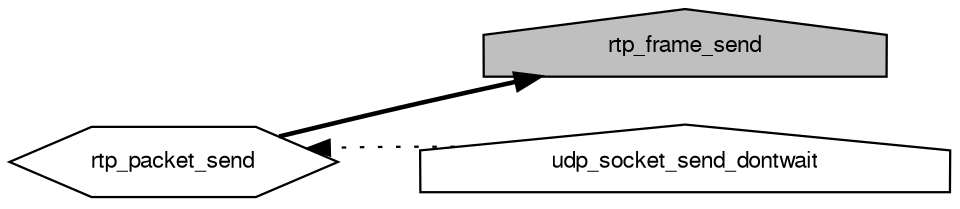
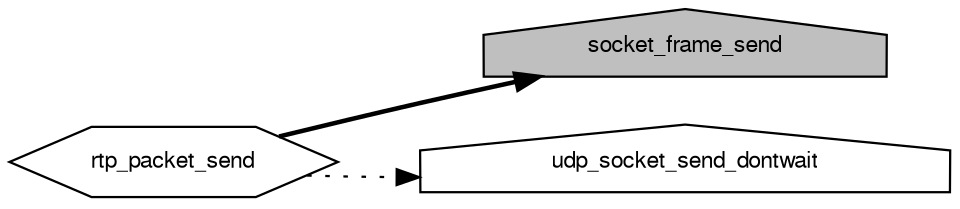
  digraph {
    rankdir=LR
    node [color=black fillcolor=white fontname=FreeSans fontsize=10 shape=house style=filled]
    edge [color=black fontname=FreeSans fontsize=10 labelfontname=FreeSans labelfontsize=10]
-   n1 [fillcolor=grey75 fontcolor=black height=0.2 label=rtp_frame_send width=0.4]
+   n1 [fillcolor=grey75 fontcolor=black height=0.2 label=socket_frame_send width=0.4]
    n2 [height=0.2 label=rtp_packet_send shape=hexagon width=0.4]
    n3 [height=0.2 label=udp_socket_send_dontwait width=0.4]
    n2 -> n1 [style=bold]
-   n3 -> n2 [style=dotted]
+   n2 -> n3 [style=dotted]
  }
